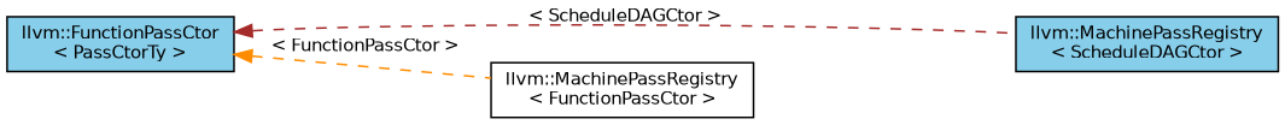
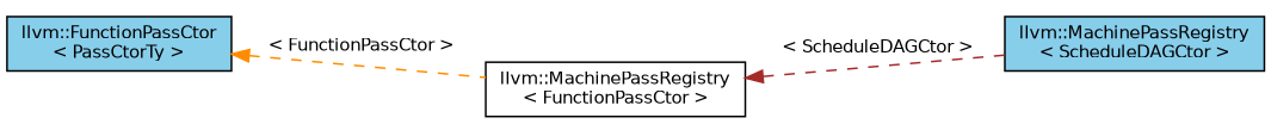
  digraph {
    rankdir=LR
    node [color=black fillcolor=skyblue fontname=Helvetica fontsize=10 shape=record style=filled]
    edge [dir=back fontname=Helvetica fontsize=10 labelfontname=Helvetica labelfontsize=10 style=dashed]
    n1 [fontcolor=black height=0.2 label="llvm::FunctionPassCtor\l\< PassCtorTy \>" width=0.4]
    n2 [height=0.2 label="llvm::MachinePassRegistry\l\< ScheduleDAGCtor \>" width=0.4]
    n3 [fillcolor=white height=0.2 label="llvm::MachinePassRegistry\l\< FunctionPassCtor \>" width=0.4]
-   n1 -> n2 [color=brown label=" \< ScheduleDAGCtor \>"]
+   n3 -> n2 [color=brown label=" \< ScheduleDAGCtor \>"]
    n1 -> n3 [color=darkorange label=" \< FunctionPassCtor \>"]
  }
